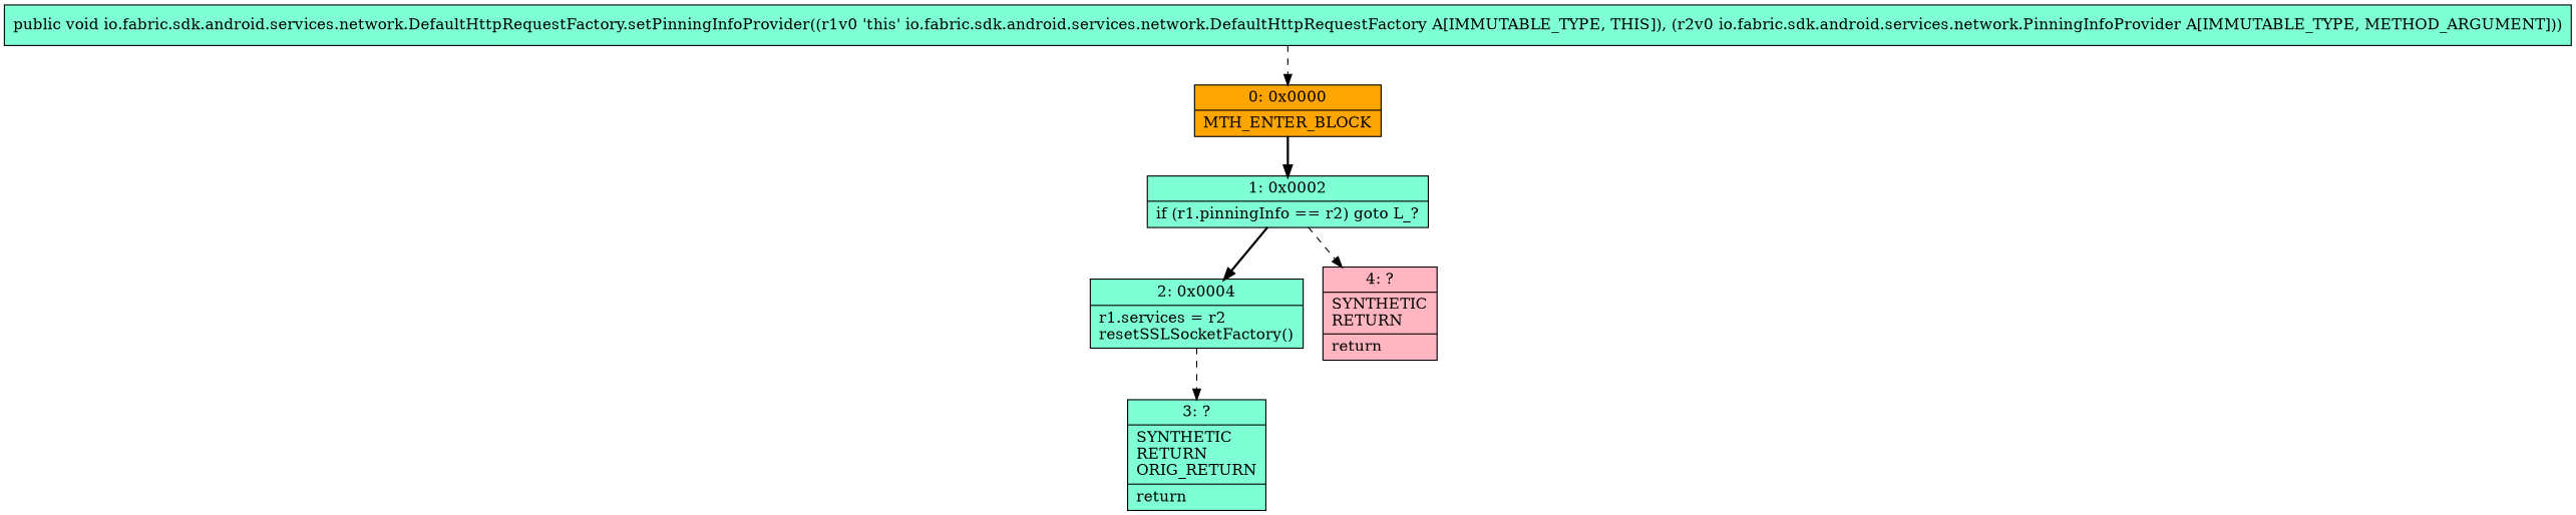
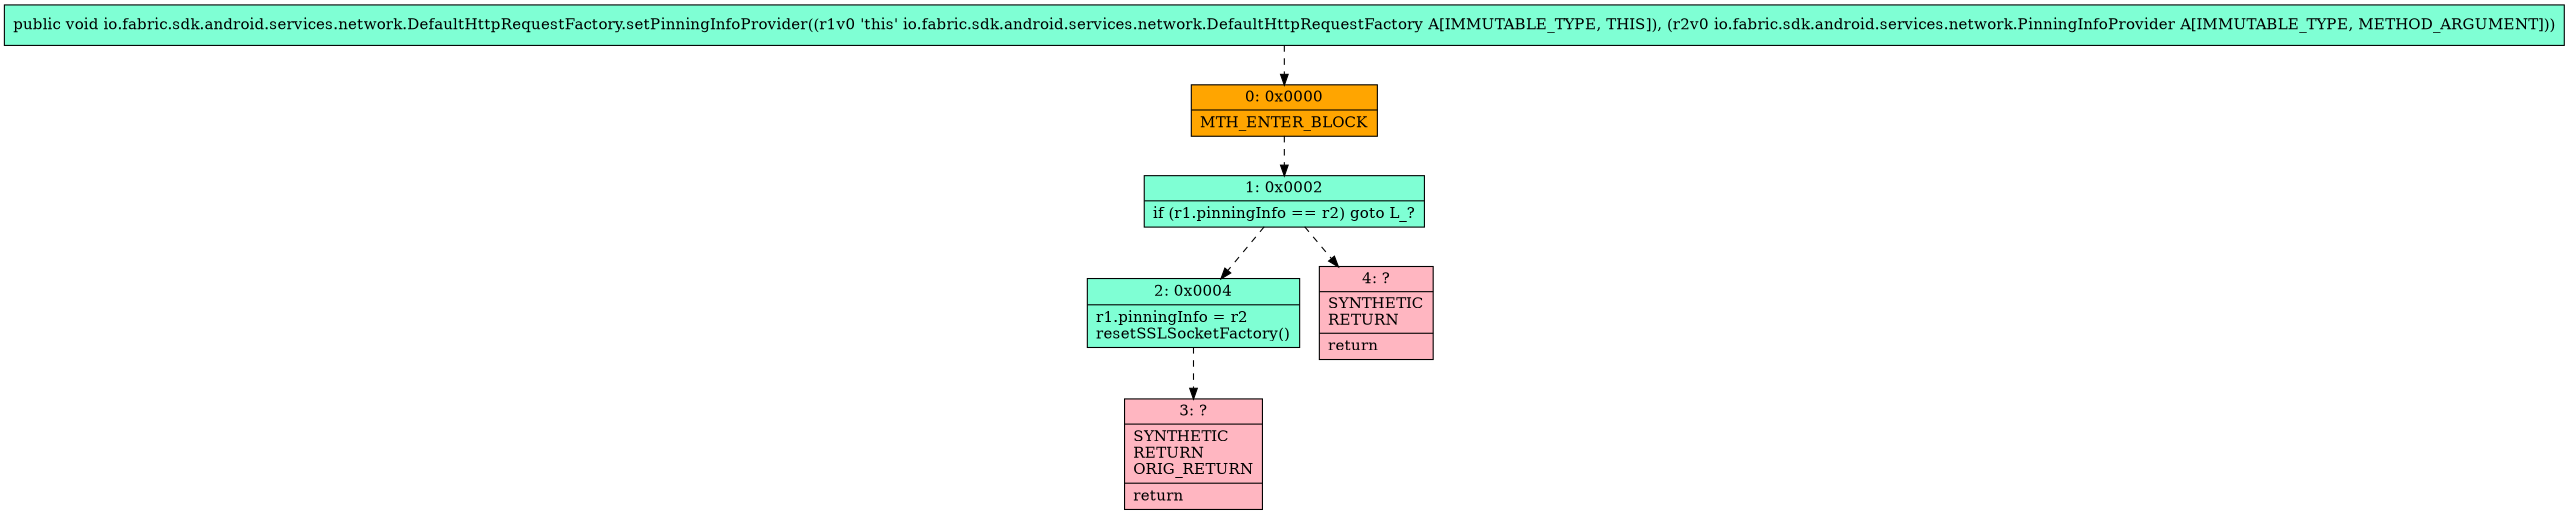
  digraph {
    node [fillcolor=aquamarine shape=record style=filled]
    edge [style=dashed]
    n1 [fillcolor=orange label="{0\:\ 0x0000|MTH_ENTER_BLOCK\l}"]
    n2 [label="{1\:\ 0x0002|if (r1.pinningInfo == r2) goto L_?\l}"]
-   n3 [label="{2\:\ 0x0004|r1.services = r2\lresetSSLSocketFactory()\l}"]
+   n3 [label="{2\:\ 0x0004|r1.pinningInfo = r2\lresetSSLSocketFactory()\l}"]
    n4 [fillcolor=lightpink label="{4\:\ ?|SYNTHETIC\lRETURN\l|return\l}"]
-   n5 [label="{3\:\ ?|SYNTHETIC\lRETURN\lORIG_RETURN\l|return\l}"]
+   n5 [fillcolor=lightpink label="{3\:\ ?|SYNTHETIC\lRETURN\lORIG_RETURN\l|return\l}"]
    n6 [label="{public void io.fabric.sdk.android.services.network.DefaultHttpRequestFactory.setPinningInfoProvider((r1v0 'this' io.fabric.sdk.android.services.network.DefaultHttpRequestFactory A[IMMUTABLE_TYPE, THIS]), (r2v0 io.fabric.sdk.android.services.network.PinningInfoProvider A[IMMUTABLE_TYPE, METHOD_ARGUMENT])) }"]
-   n1 -> n2 [style=bold]
-   n2 -> n3 [style=bold]
+   n1 -> n2
+   n2 -> n3
    n2 -> n4
    n3 -> n5
    n6 -> n1
  }
